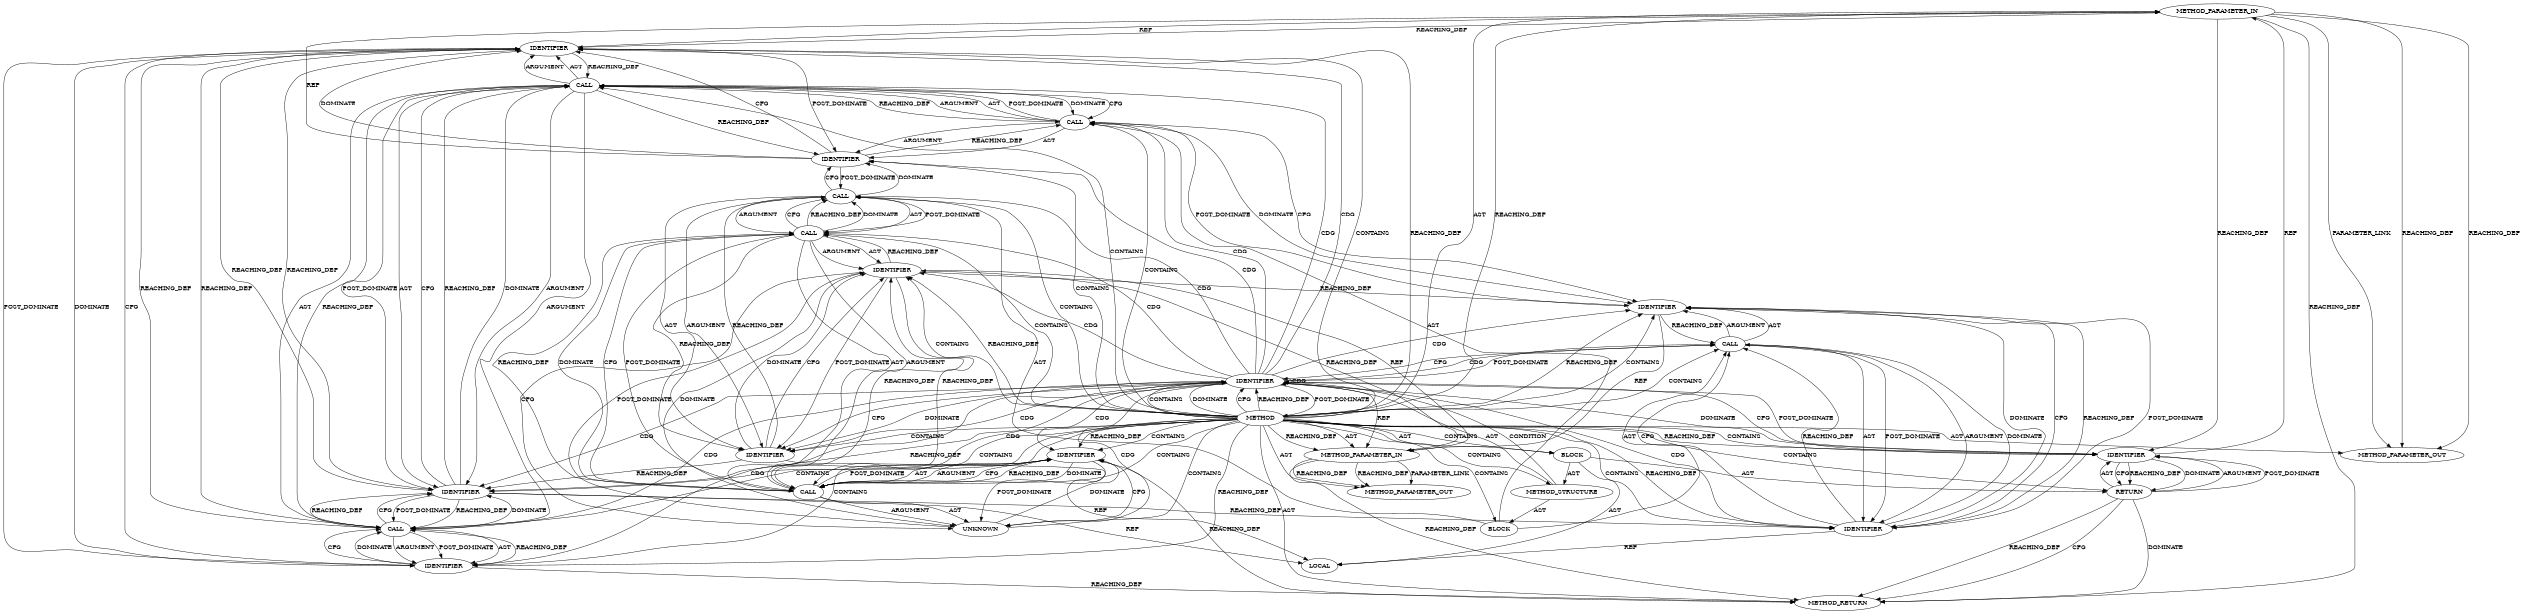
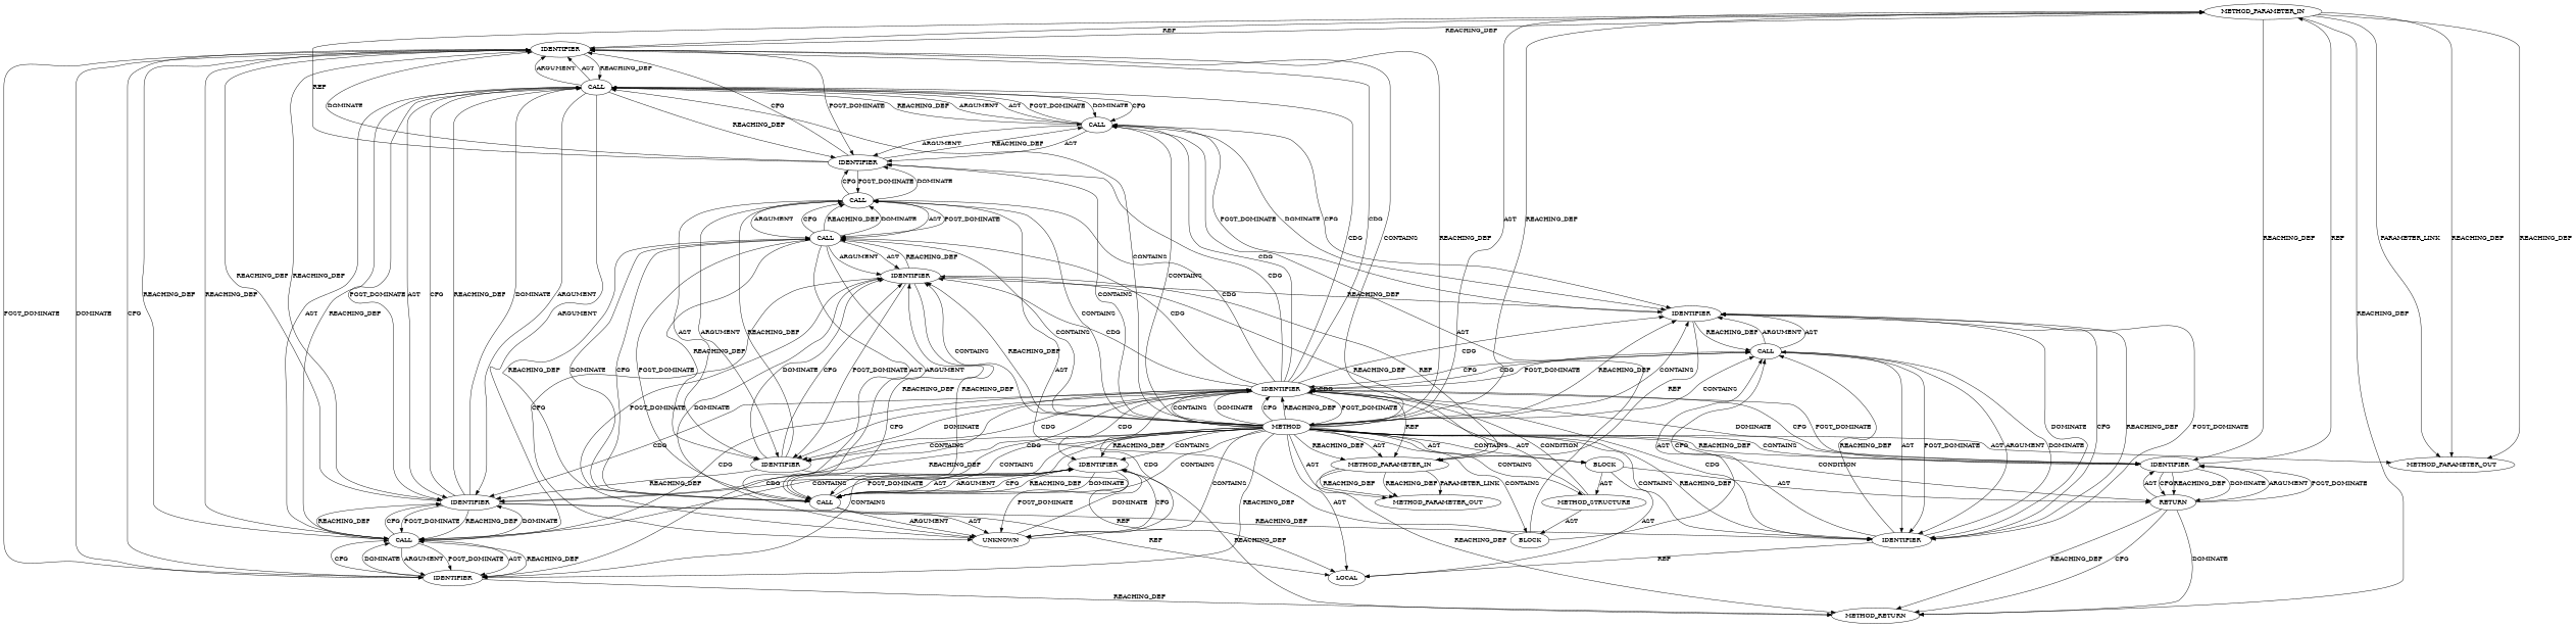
  digraph {
    node [CODE=crc COLUMN_NUMBER=3 LINE_NUMBER=3211 ORDER=1 TYPE_FULL_NAME=int ARGUMENT_INDEX=-1]
    n1 [CODE="u32 crc" COLUMN_NUMBER=25 EVALUATION_STRATEGY=BY_VALUE INDEX=1 IS_VARIADIC=false LINE_NUMBER=3205 NAME=crc TYPE_FULL_NAME=u32 label=METHOD_PARAMETER_IN ARGUMENT_INDEX=""]
    n2 [ARGUMENT_INDEX=1 COLUMN_NUMBER=16 NAME=crc TYPE_FULL_NAME=u32 label=IDENTIFIER]
    n3 [CODE=RET COLUMN_NUMBER=1 EVALUATION_STRATEGY=BY_VALUE LINE_NUMBER=3205 ORDER=4 TYPE_FULL_NAME=u32 label=METHOD_RETURN ARGUMENT_INDEX=""]
    n4 [COLUMN_NUMBER=9 LINE_NUMBER=3215 NAME=crc TYPE_FULL_NAME=u32 label=IDENTIFIER]
    n5 [CODE="u32 crc" COLUMN_NUMBER=25 EVALUATION_STRATEGY=BY_VALUE INDEX=1 IS_VARIADIC=false LINE_NUMBER=3205 NAME=crc TYPE_FULL_NAME=u32 label=METHOD_PARAMETER_OUT ARGUMENT_INDEX=""]
    n6 [ARGUMENT_INDEX=3 CODE=len COLUMN_NUMBER=51 NAME=len ORDER=3 label=IDENTIFIER]
    n7 [ARGUMENT_INDEX=1 NAME=crc TYPE_FULL_NAME=u32 label=IDENTIFIER]
    n8 [ARGUMENT_INDEX=2 CODE="page_address(ceph_zero_page)" COLUMN_NUMBER=21 DISPATCH_TYPE=STATIC_DISPATCH METHOD_FULL_NAME=page_address NAME=page_address ORDER=2 TYPE_FULL_NAME="<empty>" label=CALL]
    n9 [ARGUMENT_INDEX=1 CODE=ceph_zero_page COLUMN_NUMBER=34 NAME=ceph_zero_page TYPE_FULL_NAME=ANY label=IDENTIFIER]
    n10 [ARGUMENT_INDEX=2 CODE="crc32c(crc, page_address(ceph_zero_page), len)" COLUMN_NUMBER=9 DISPATCH_TYPE=STATIC_DISPATCH METHOD_FULL_NAME=crc32c NAME=crc32c ORDER=2 TYPE_FULL_NAME="<empty>" label=CALL]
    n11 [CODE="return crc;" COLUMN_NUMBER=2 LINE_NUMBER=3215 ORDER=3 label=RETURN TYPE_FULL_NAME=""]
    n12 [CODE=zero_len COLUMN_NUMBER=9 LINE_NUMBER=3209 NAME=zero_len label=IDENTIFIER]
    n13 [AST_PARENT_FULL_NAME="file_code_old-a282a2f-decode_preamble-523.c:<global>" AST_PARENT_TYPE=TYPE_DECL CODE="static u32 crc32c_zeros(u32 crc, int zero_len)\n{\n	int len;\n\n	while (zero_len) {\n		len = min(zero_len, (int)PAGE_SIZE);\n		crc = crc32c(crc, page_address(ceph_zero_page), len);\n		zero_len -= len;\n	}\n\n	return crc;\n}" COLUMN_NUMBER=1 COLUMN_NUMBER_END=1 FILENAME="file_code_old-a282a2f-decode_preamble-523.c" FULL_NAME=crc32c_zeros IS_EXTERNAL=false LINE_NUMBER=3205 LINE_NUMBER_END=3216 NAME=crc32c_zeros ORDER=120 SIGNATURE="u32 crc32c_zeros (u32,int)" label=METHOD TYPE_FULL_NAME="" ARGUMENT_INDEX=""]
    n14 [ARGUMENT_INDEX=1 CODE=zero_len COLUMN_NUMBER=13 LINE_NUMBER=3210 NAME=zero_len label=IDENTIFIER]
    n15 [CODE="{\n		len = min(zero_len, (int)PAGE_SIZE);\n		crc = crc32c(crc, page_address(ceph_zero_page), len);\n		zero_len -= len;\n	}" COLUMN_NUMBER=19 LINE_NUMBER=3209 ORDER=2 TYPE_FULL_NAME=void label=BLOCK]
    n16 [CODE="int zero_len" COLUMN_NUMBER=34 EVALUATION_STRATEGY=BY_VALUE INDEX=2 IS_VARIADIC=false LINE_NUMBER=3205 NAME=zero_len ORDER=2 label=METHOD_PARAMETER_IN ARGUMENT_INDEX=""]
    n17 [CODE="{\n	int len;\n\n	while (zero_len) {\n		len = min(zero_len, (int)PAGE_SIZE);\n		crc = crc32c(crc, page_address(ceph_zero_page), len);\n		zero_len -= len;\n	}\n\n	return crc;\n}" COLUMN_NUMBER=1 LINE_NUMBER=3206 ORDER=3 TYPE_FULL_NAME=void label=BLOCK]
    n18 [ARGUMENT_INDEX=1 CODE=zero_len LINE_NUMBER=3212 NAME=zero_len label=IDENTIFIER]
    n19 [CODE="while (zero_len)" COLUMN_NUMBER=2 CONTROL_STRUCTURE_TYPE=WHILE LINE_NUMBER=3209 ORDER=2 PARSER_TYPE_NAME="<empty>" label=METHOD_STRUCTURE TYPE_FULL_NAME=""]
    n20 [CODE="zero_len -= len" DISPATCH_TYPE=STATIC_DISPATCH LINE_NUMBER=3212 METHOD_FULL_NAME="<operator>.assignmentMinus" NAME="<operator>.assignmentMinus" ORDER=3 TYPE_FULL_NAME="<empty>" label=CALL]
    n21 [CODE="crc = crc32c(crc, page_address(ceph_zero_page), len)" DISPATCH_TYPE=STATIC_DISPATCH METHOD_FULL_NAME="<operator>.assignment" NAME="<operator>.assignment" ORDER=2 TYPE_FULL_NAME="<empty>" label=CALL]
    n22 [ARGUMENT_INDEX=2 CODE=len COLUMN_NUMBER=15 LINE_NUMBER=3212 NAME=len ORDER=2 label=IDENTIFIER]
    n23 [CODE="len = min(zero_len, (int)PAGE_SIZE)" DISPATCH_TYPE=STATIC_DISPATCH LINE_NUMBER=3210 METHOD_FULL_NAME="<operator>.assignment" NAME="<operator>.assignment" TYPE_FULL_NAME="<empty>" label=CALL]
    n24 [ARGUMENT_INDEX=2 CODE="(int)PAGE_SIZE" COLUMN_NUMBER=23 DISPATCH_TYPE=STATIC_DISPATCH LINE_NUMBER=3210 METHOD_FULL_NAME="<operator>.cast" NAME="<operator>.cast" ORDER=2 TYPE_FULL_NAME="<empty>" label=CALL]
    n25 [ARGUMENT_INDEX=1 CODE=int COLUMN_NUMBER=24 CONTAINED_REF="<empty>" LINE_NUMBER=3210 PARSER_TYPE_NAME=CASTTypeId TYPE_FULL_NAME="<empty>" label=UNKNOWN]
    n26 [ARGUMENT_INDEX=2 CODE=PAGE_SIZE COLUMN_NUMBER=28 LINE_NUMBER=3210 NAME=PAGE_SIZE ORDER=2 TYPE_FULL_NAME=ANY label=IDENTIFIER]
    n27 [CODE="int zero_len" COLUMN_NUMBER=34 EVALUATION_STRATEGY=BY_VALUE INDEX=2 IS_VARIADIC=false LINE_NUMBER=3205 NAME=zero_len ORDER=2 label=METHOD_PARAMETER_OUT ARGUMENT_INDEX=""]
    n28 [ARGUMENT_INDEX=1 CODE=len LINE_NUMBER=3210 NAME=len label=IDENTIFIER]
    n29 [ARGUMENT_INDEX=2 CODE="min(zero_len, (int)PAGE_SIZE)" COLUMN_NUMBER=9 DISPATCH_TYPE=STATIC_DISPATCH LINE_NUMBER=3210 METHOD_FULL_NAME=min NAME=min ORDER=2 TYPE_FULL_NAME="<empty>" label=CALL]
    n30 [CODE="int len" COLUMN_NUMBER=6 LINE_NUMBER=3207 NAME=len label=LOCAL ARGUMENT_INDEX=""]
    n1 -> n2 [VARIABLE=crc label=REACHING_DEF]
    n1 -> n3 [VARIABLE=crc label=REACHING_DEF]
    n1 -> n4 [VARIABLE=crc label=REACHING_DEF]
    n1 -> n5 [label=PARAMETER_LINK]
    n1 -> n5 [VARIABLE=crc label=REACHING_DEF]
    n1 -> n5 [VARIABLE=crc label=REACHING_DEF]
    n2 -> n1 [label=REF]
    n2 -> n6 [VARIABLE=crc label=REACHING_DEF]
    n2 -> n7 [label=POST_DOMINATE]
    n2 -> n8 [VARIABLE=crc label=REACHING_DEF]
    n2 -> n9 [label=DOMINATE]
    n2 -> n9 [label=CFG]
    n2 -> n10 [VARIABLE=crc label=REACHING_DEF]
    n4 -> n1 [label=REF]
    n4 -> n11 [label=CFG]
    n4 -> n11 [VARIABLE=crc label=REACHING_DEF]
    n4 -> n11 [label=DOMINATE]
    n4 -> n12 [label=POST_DOMINATE]
    n6 -> n2 [VARIABLE=len label=REACHING_DEF]
    n6 -> n8 [label=POST_DOMINATE]
    n6 -> n8 [VARIABLE=len label=REACHING_DEF]
    n6 -> n10 [label=CFG]
    n6 -> n10 [VARIABLE=len label=REACHING_DEF]
    n6 -> n10 [label=DOMINATE]
    n6 -> n22 [VARIABLE=len label=REACHING_DEF]
    n6 -> n30 [label=REF]
    n7 -> n1 [label=REF]
    n7 -> n2 [label=DOMINATE]
    n7 -> n2 [label=CFG]
    n7 -> n21 [VARIABLE=crc label=REACHING_DEF]
    n7 -> n23 [label=POST_DOMINATE]
    n8 -> n2 [VARIABLE="page_address(ceph_zero_page)" label=REACHING_DEF]
    n8 -> n6 [label=DOMINATE]
    n8 -> n6 [VARIABLE="page_address(ceph_zero_page)" label=REACHING_DEF]
    n8 -> n6 [label=CFG]
    n8 -> n9 [label=ARGUMENT]
    n8 -> n9 [label=POST_DOMINATE]
    n8 -> n9 [label=AST]
    n8 -> n10 [VARIABLE="page_address(ceph_zero_page)" label=REACHING_DEF]
    n9 -> n2 [label=POST_DOMINATE]
    n9 -> n3 [VARIABLE=ceph_zero_page label=REACHING_DEF]
    n9 -> n8 [VARIABLE=ceph_zero_page label=REACHING_DEF]
    n9 -> n8 [label=CFG]
    n9 -> n8 [label=DOMINATE]
    n10 -> n2 [label=ARGUMENT]
    n10 -> n2 [label=AST]
    n10 -> n6 [label=ARGUMENT]
    n10 -> n6 [label=AST]
    n10 -> n6 [label=POST_DOMINATE]
    n10 -> n7 [VARIABLE="crc32c(crc, page_address(ceph_zero_page), len)" label=REACHING_DEF]
    n10 -> n8 [label=AST]
    n10 -> n8 [label=ARGUMENT]
    n10 -> n21 [label=DOMINATE]
    n10 -> n21 [label=CFG]
    n10 -> n21 [VARIABLE="crc32c(crc, page_address(ceph_zero_page), len)" label=REACHING_DEF]
    n11 -> n3 [label=DOMINATE]
    n11 -> n3 [VARIABLE="<RET>" label=REACHING_DEF]
    n11 -> n3 [label=CFG]
    n11 -> n4 [label=ARGUMENT]
    n11 -> n4 [label=POST_DOMINATE]
    n11 -> n4 [label=AST]
    n12 -> n2 [label=CDG]
    n12 -> n4 [label=CFG]
    n12 -> n4 [label=DOMINATE]
    n12 -> n6 [label=CDG]
    n12 -> n7 [label=CDG]
    n12 -> n8 [label=CDG]
    n12 -> n9 [label=CDG]
    n12 -> n10 [label=CDG]
    n12 -> n12 [label=CDG]
    n12 -> n13 [label=POST_DOMINATE]
    n12 -> n14 [label=CDG]
    n12 -> n16 [label=REF]
    n12 -> n18 [label=CDG]
    n12 -> n20 [label=CDG]
    n12 -> n20 [label=POST_DOMINATE]
    n12 -> n21 [label=CDG]
    n12 -> n22 [label=CDG]
    n12 -> n23 [label=CDG]
    n12 -> n24 [label=CDG]
    n12 -> n25 [label=CDG]
    n12 -> n26 [label=CDG]
    n12 -> n28 [label=CFG]
    n12 -> n28 [label=DOMINATE]
    n12 -> n28 [label=CDG]
    n12 -> n29 [label=CDG]
    n13 -> n1 [label=AST]
    n13 -> n1 [label=REACHING_DEF]
    n13 -> n2 [label=CONTAINS]
    n13 -> n2 [label=REACHING_DEF]
-   n13 -> n3 [label=AST]
+   n13 -> n30 [label=AST]
    n13 -> n4 [label=CONTAINS]
    n13 -> n4 [label=REACHING_DEF]
    n13 -> n5 [label=AST]
    n13 -> n6 [label=REACHING_DEF]
    n13 -> n6 [label=CONTAINS]
    n13 -> n7 [label=CONTAINS]
    n13 -> n8 [label=CONTAINS]
    n13 -> n9 [label=CONTAINS]
    n13 -> n9 [label=REACHING_DEF]
    n13 -> n10 [label=CONTAINS]
-   n13 -> n11 [label=CONTAINS]
+   n13 -> n11 [label=CONDITION]
    n13 -> n12 [label=CONTAINS]
    n13 -> n12 [label=DOMINATE]
    n13 -> n12 [label=CFG]
    n13 -> n12 [label=REACHING_DEF]
    n13 -> n14 [label=CONTAINS]
    n13 -> n14 [label=REACHING_DEF]
    n13 -> n15 [label=CONTAINS]
    n13 -> n16 [label=REACHING_DEF]
    n13 -> n16 [label=AST]
    n13 -> n17 [label=CONTAINS]
    n13 -> n17 [label=AST]
    n13 -> n18 [label=REACHING_DEF]
    n13 -> n18 [label=CONTAINS]
    n13 -> n19 [label=CONTAINS]
    n13 -> n20 [label=CONTAINS]
    n13 -> n21 [label=CONTAINS]
    n13 -> n22 [label=CONTAINS]
    n13 -> n22 [label=REACHING_DEF]
    n13 -> n23 [label=CONTAINS]
    n13 -> n24 [label=CONTAINS]
    n13 -> n25 [label=CONTAINS]
    n13 -> n26 [label=REACHING_DEF]
    n13 -> n26 [label=CONTAINS]
    n13 -> n27 [label=AST]
    n13 -> n28 [label=CONTAINS]
    n13 -> n29 [label=CONTAINS]
    n14 -> n16 [label=REF]
    n14 -> n18 [VARIABLE=zero_len label=REACHING_DEF]
    n14 -> n24 [VARIABLE=zero_len label=REACHING_DEF]
    n14 -> n25 [label=DOMINATE]
    n14 -> n25 [label=CFG]
    n14 -> n28 [label=POST_DOMINATE]
    n14 -> n29 [VARIABLE=zero_len label=REACHING_DEF]
    n15 -> n20 [label=AST]
    n15 -> n21 [label=AST]
    n15 -> n23 [label=AST]
    n16 -> n3 [VARIABLE=zero_len label=REACHING_DEF]
    n16 -> n14 [VARIABLE=zero_len label=REACHING_DEF]
    n16 -> n27 [VARIABLE=zero_len label=REACHING_DEF]
    n16 -> n27 [VARIABLE=zero_len label=REACHING_DEF]
    n16 -> n27 [label=PARAMETER_LINK]
    n17 -> n11 [label=AST]
    n17 -> n19 [label=AST]
    n17 -> n30 [label=AST]
    n18 -> n16 [label=REF]
    n18 -> n20 [VARIABLE=zero_len label=REACHING_DEF]
    n18 -> n21 [label=POST_DOMINATE]
    n18 -> n22 [label=DOMINATE]
    n18 -> n22 [label=CFG]
    n19 -> n12 [label=AST]
    n19 -> n12 [label=CONDITION]
    n19 -> n15 [label=AST]
    n20 -> n12 [label=CFG]
    n20 -> n18 [label=ARGUMENT]
    n20 -> n18 [label=AST]
    n20 -> n22 [label=AST]
    n20 -> n22 [label=POST_DOMINATE]
    n20 -> n22 [label=ARGUMENT]
    n21 -> n7 [label=ARGUMENT]
    n21 -> n7 [label=AST]
    n21 -> n10 [label=ARGUMENT]
    n21 -> n10 [label=AST]
    n21 -> n10 [label=POST_DOMINATE]
    n21 -> n18 [label=CFG]
    n21 -> n18 [label=DOMINATE]
    n22 -> n18 [VARIABLE=len label=REACHING_DEF]
    n22 -> n18 [label=POST_DOMINATE]
    n22 -> n20 [label=DOMINATE]
    n22 -> n20 [label=CFG]
    n22 -> n20 [VARIABLE=len label=REACHING_DEF]
    n22 -> n30 [label=REF]
    n23 -> n7 [label=DOMINATE]
    n23 -> n7 [label=CFG]
    n23 -> n28 [label=AST]
    n23 -> n28 [label=ARGUMENT]
    n23 -> n29 [label=AST]
    n23 -> n29 [label=POST_DOMINATE]
    n23 -> n29 [label=ARGUMENT]
    n24 -> n14 [VARIABLE="(int)PAGE_SIZE" label=REACHING_DEF]
    n24 -> n25 [label=ARGUMENT]
    n24 -> n25 [label=AST]
    n24 -> n26 [label=POST_DOMINATE]
    n24 -> n26 [label=AST]
    n24 -> n26 [label=ARGUMENT]
    n24 -> n29 [VARIABLE="(int)PAGE_SIZE" label=REACHING_DEF]
    n24 -> n29 [label=DOMINATE]
    n24 -> n29 [label=CFG]
    n25 -> n14 [label=POST_DOMINATE]
    n25 -> n26 [label=DOMINATE]
    n25 -> n26 [label=CFG]
    n26 -> n3 [VARIABLE=PAGE_SIZE label=REACHING_DEF]
    n26 -> n24 [label=CFG]
    n26 -> n24 [VARIABLE=PAGE_SIZE label=REACHING_DEF]
    n26 -> n24 [label=DOMINATE]
    n26 -> n25 [label=POST_DOMINATE]
    n28 -> n6 [VARIABLE=len label=REACHING_DEF]
    n28 -> n14 [label=DOMINATE]
    n28 -> n14 [label=CFG]
    n28 -> n23 [VARIABLE=len label=REACHING_DEF]
    n28 -> n30 [label=REF]
    n29 -> n14 [label=ARGUMENT]
    n29 -> n14 [label=AST]
    n29 -> n23 [label=CFG]
    n29 -> n23 [VARIABLE="min(zero_len, (int)PAGE_SIZE)" label=REACHING_DEF]
    n29 -> n23 [label=DOMINATE]
    n29 -> n24 [label=AST]
    n29 -> n24 [label=POST_DOMINATE]
    n29 -> n24 [label=ARGUMENT]
    n29 -> n28 [VARIABLE="min(zero_len, (int)PAGE_SIZE)" label=REACHING_DEF]
  }
